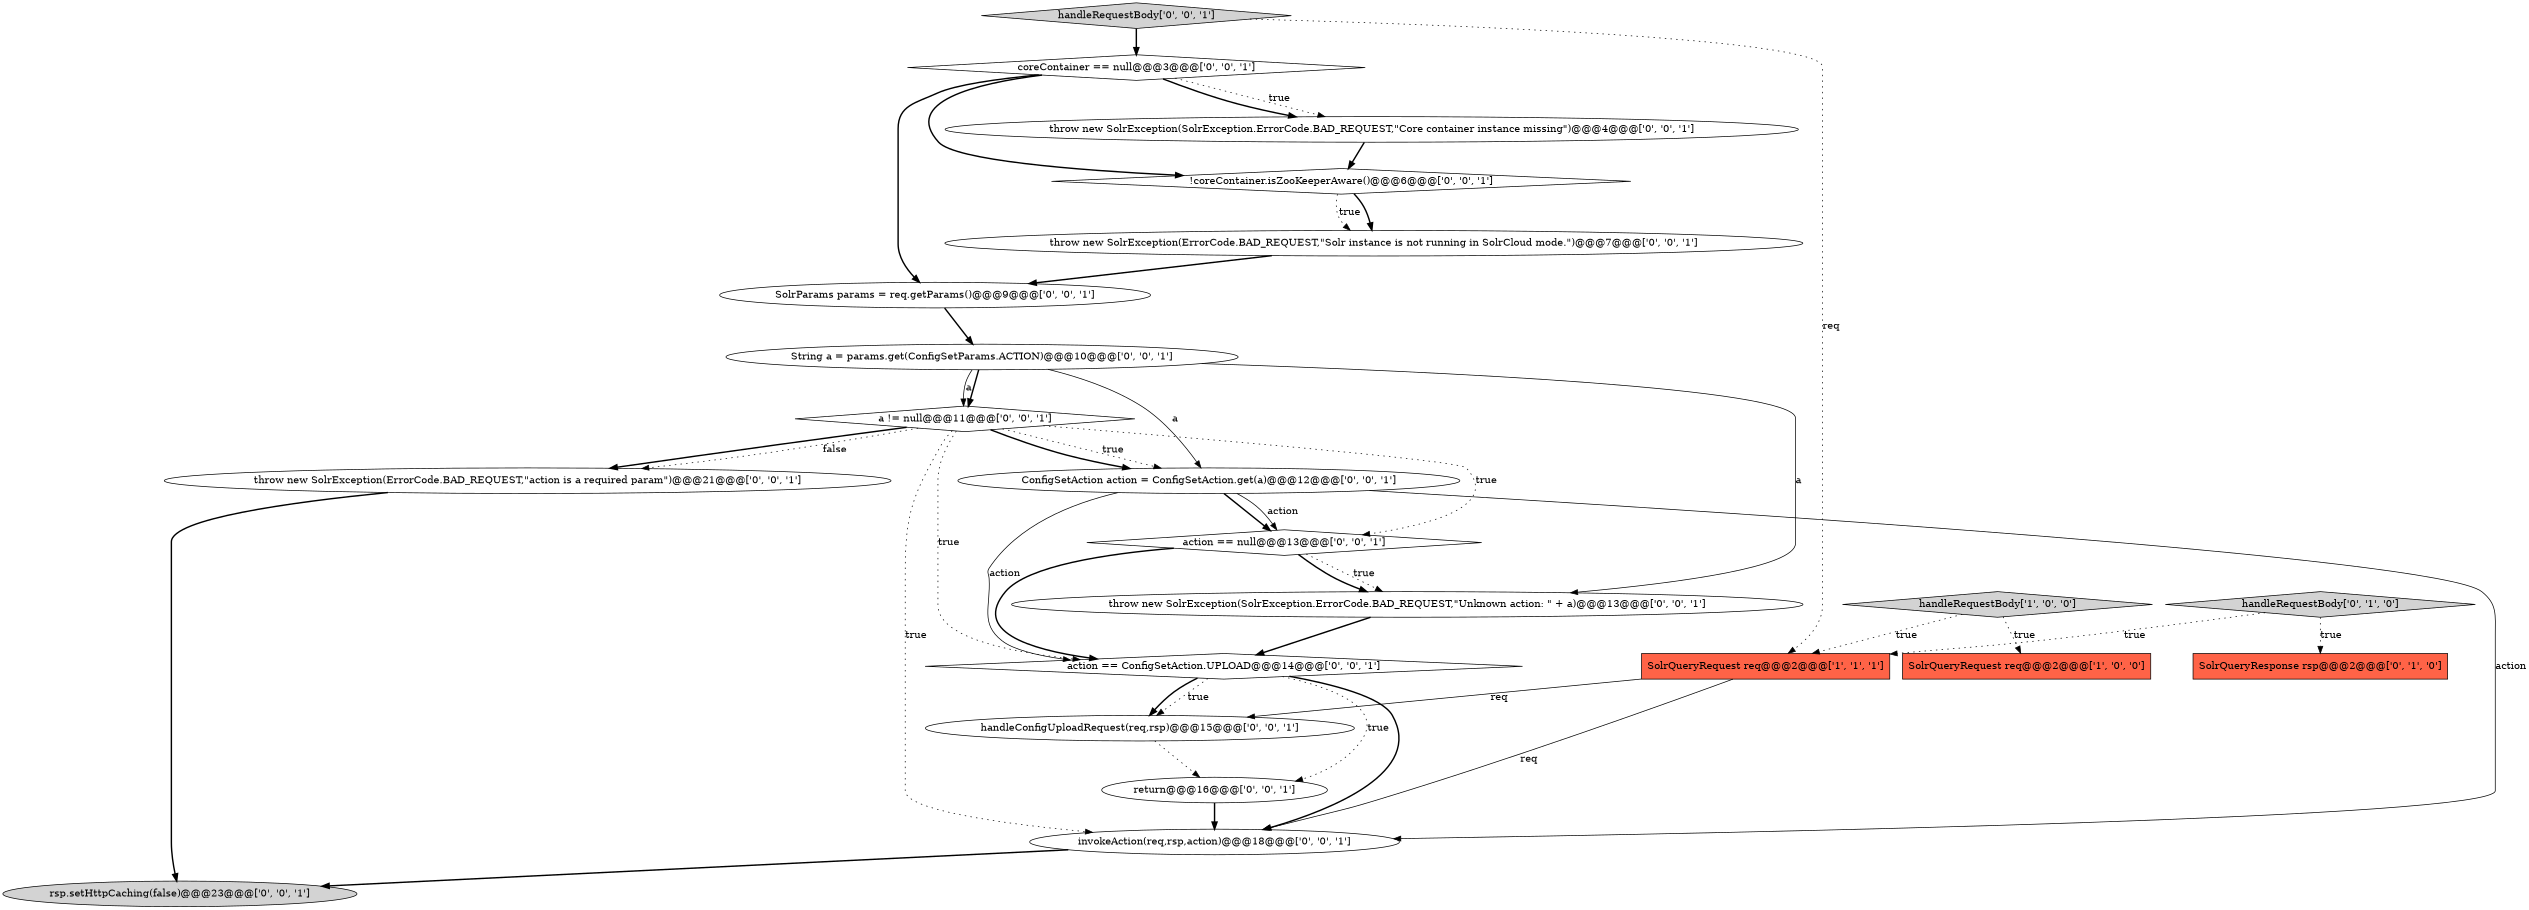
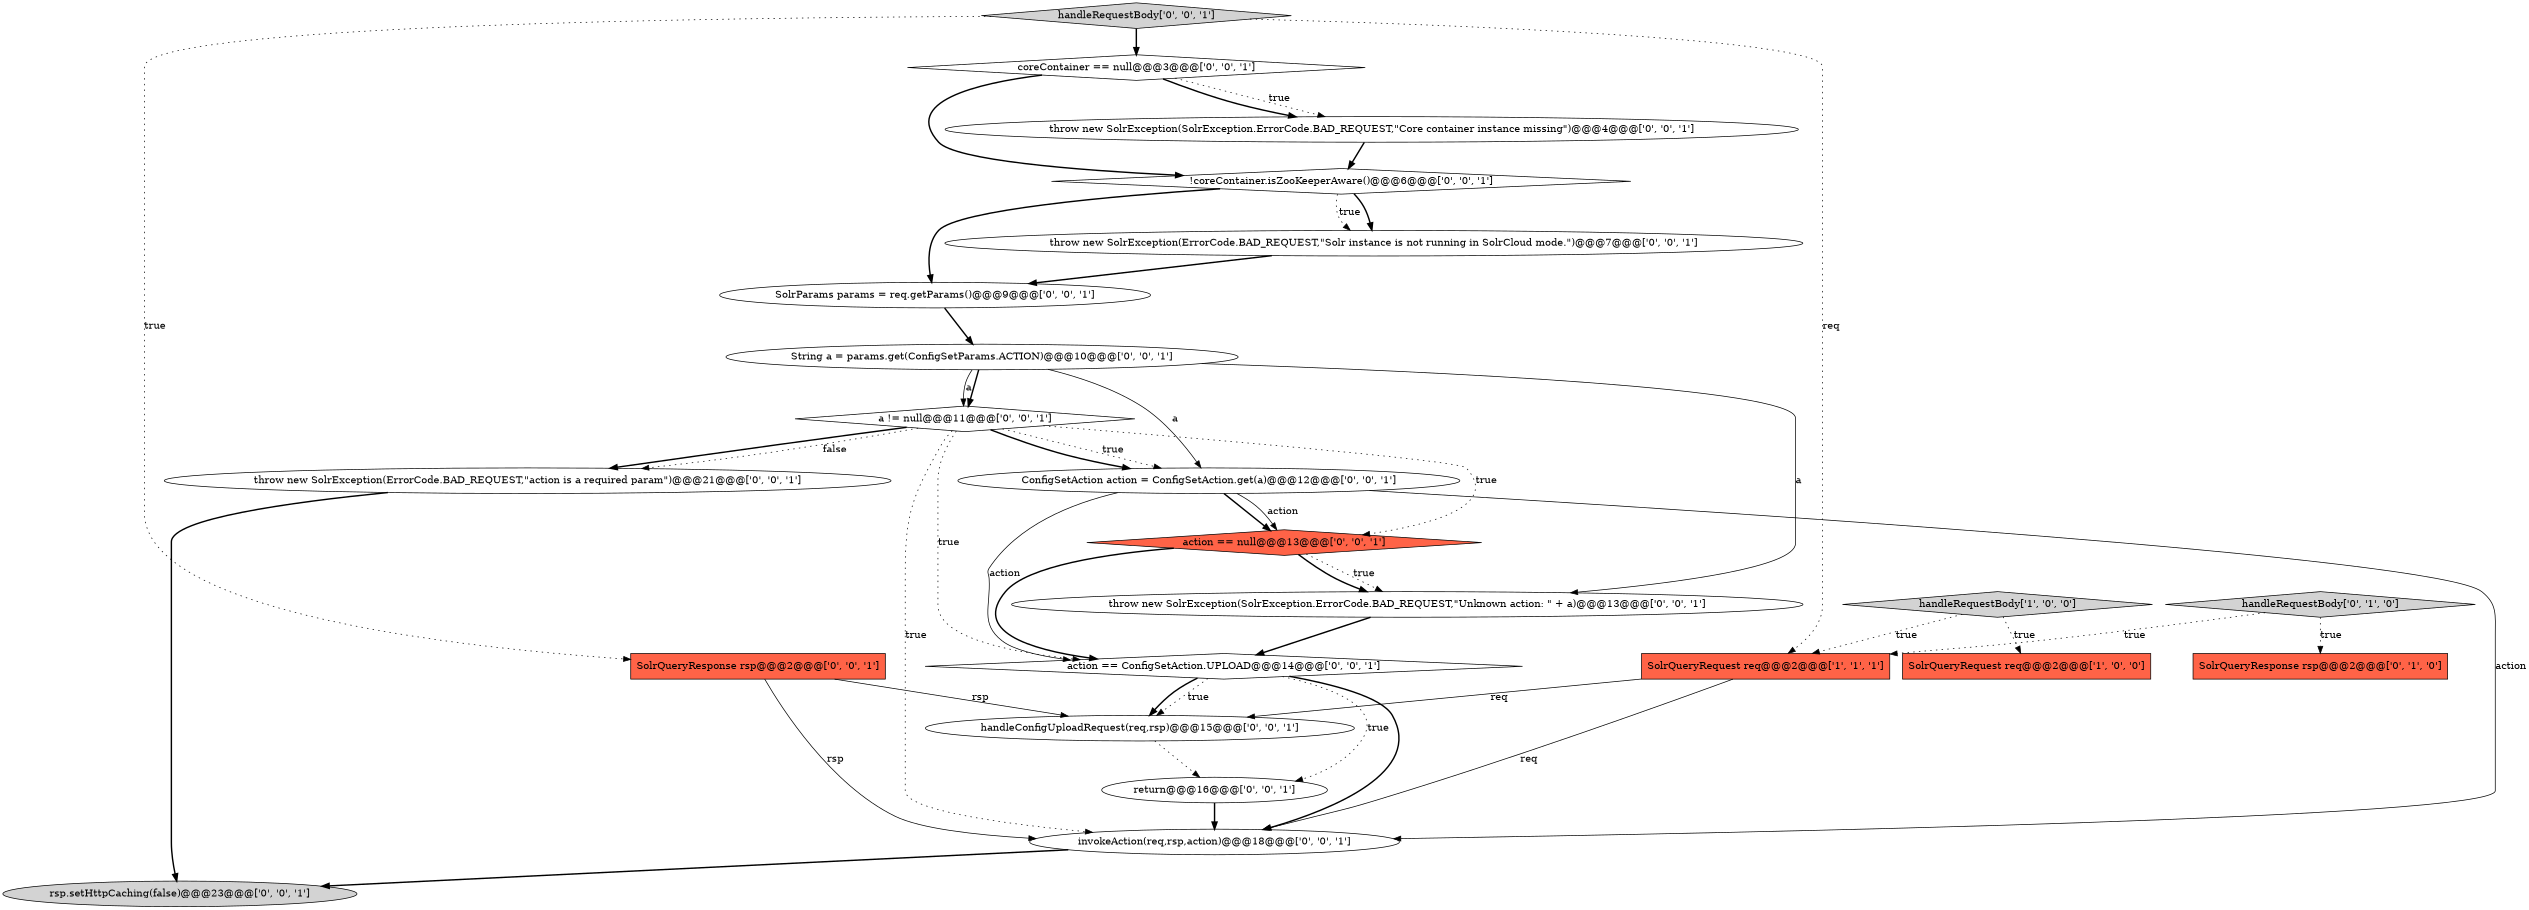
  digraph {
    node [fillcolor=white shape=ellipse style=filled]
    edge [style=bold]
    n1 [fillcolor=lightgray label="handleRequestBody['1', '0', '0']" shape=diamond]
    n2 [fillcolor=tomato label="SolrQueryRequest req@@@2@@@['1', '0', '0']" shape=box]
    n3 [fillcolor=tomato label="SolrQueryRequest req@@@2@@@['1', '1', '1']" shape=box]
    n4 [label="invokeAction(req,rsp,action)@@@18@@@['0', '0', '1']"]
    n5 [label="handleConfigUploadRequest(req,rsp)@@@15@@@['0', '0', '1']"]
    n6 [label="throw new SolrException(SolrException.ErrorCode.BAD_REQUEST,\"Core container instance missing\")@@@4@@@['0', '0', '1']"]
    n7 [label="!coreContainer.isZooKeeperAware()@@@6@@@['0', '0', '1']" shape=diamond]
    n8 [label="throw new SolrException(ErrorCode.BAD_REQUEST,\"Solr instance is not running in SolrCloud mode.\")@@@7@@@['0', '0', '1']"]
    n9 [label="SolrParams params = req.getParams()@@@9@@@['0', '0', '1']"]
    n10 [label="String a = params.get(ConfigSetParams.ACTION)@@@10@@@['0', '0', '1']"]
    n11 [label="throw new SolrException(SolrException.ErrorCode.BAD_REQUEST,\"Unknown action: \" + a)@@@13@@@['0', '0', '1']"]
    n12 [label="a != null@@@11@@@['0', '0', '1']" shape=diamond]
    n13 [label="ConfigSetAction action = ConfigSetAction.get(a)@@@12@@@['0', '0', '1']"]
    n14 [label="action == ConfigSetAction.UPLOAD@@@14@@@['0', '0', '1']" shape=diamond]
    n15 [label="throw new SolrException(ErrorCode.BAD_REQUEST,\"action is a required param\")@@@21@@@['0', '0', '1']"]
-   n16 [label="action == null@@@13@@@['0', '0', '1']" shape=diamond]
+   n16 [fillcolor=tomato label="action == null@@@13@@@['0', '0', '1']" shape=diamond]
    n17 [label="coreContainer == null@@@3@@@['0', '0', '1']" shape=diamond]
    n18 [fillcolor=lightgray label="rsp.setHttpCaching(false)@@@23@@@['0', '0', '1']"]
    n19 [label="return@@@16@@@['0', '0', '1']"]
    n20 [fillcolor=lightgray label="handleRequestBody['0', '0', '1']" shape=diamond]
+   n21 [fillcolor=tomato label="SolrQueryResponse rsp@@@2@@@['0', '0', '1']" shape=box]
    n22 [fillcolor=lightgray label="handleRequestBody['0', '1', '0']" shape=diamond]
    n23 [fillcolor=tomato label="SolrQueryResponse rsp@@@2@@@['0', '1', '0']" shape=box]
    n1 -> n2 [label=true style=dotted]
    n1 -> n3 [label=true style=dotted]
    n3 -> n4 [label=req style=solid]
    n3 -> n5 [label=req style=solid]
    n4 -> n18
    n5 -> n19 [style=dotted]
    n6 -> n7
    n7 -> n8
    n7 -> n8 [label=true style=dotted]
-   n17 -> n9
+   n7 -> n9
    n8 -> n9
    n9 -> n10
    n10 -> n11 [label=a style=solid]
    n10 -> n12
    n10 -> n12 [label=a style=solid]
    n10 -> n13 [label=a style=solid]
    n11 -> n14
    n12 -> n4 [label=true style=dotted]
    n12 -> n13
    n12 -> n13 [label=true style=dotted]
    n12 -> n14 [label=true style=dotted]
    n12 -> n15
    n12 -> n15 [label=false style=dotted]
    n12 -> n16 [label=true style=dotted]
    n13 -> n4 [label=action style=solid]
    n13 -> n14 [label=action style=solid]
    n13 -> n16
    n13 -> n16 [label=action style=solid]
    n14 -> n4
    n14 -> n5 [label=true style=dotted]
    n14 -> n5
    n14 -> n19 [label=true style=dotted]
    n15 -> n18
    n16 -> n11 [label=true style=dotted]
    n16 -> n11
    n16 -> n14
    n17 -> n6 [label=true style=dotted]
    n17 -> n6
    n17 -> n7
    n19 -> n4
    n20 -> n3 [label=req style=dotted]
    n20 -> n17
+   n20 -> n21 [label=true style=dotted]
+   n21 -> n4 [label=rsp style=solid]
+   n21 -> n5 [label=rsp style=solid]
    n22 -> n3 [label=true style=dotted]
    n22 -> n23 [label=true style=dotted]
  }
